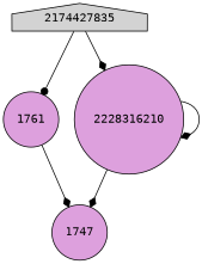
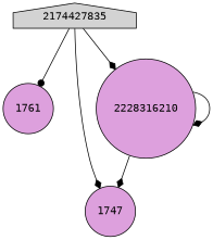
  digraph {
    fontname="DejaVu Sans Mono"
    node [fillcolor=plum fontname="DejaVu Sans Mono" shape=circle style=filled]
    edge [arrowhead=diamond fontname="DejaVu Sans Mono"]
    1761
    1747
    2228316210
    2174427835 [fillcolor=lightgrey shape=house]
-   1761 -> 1747
+   2174427835 -> 1747
    2228316210 -> 1747
    2228316210 -> 2228316210
    2174427835 -> 1761 [arrowhead=dot]
    2174427835 -> 2228316210
  }
